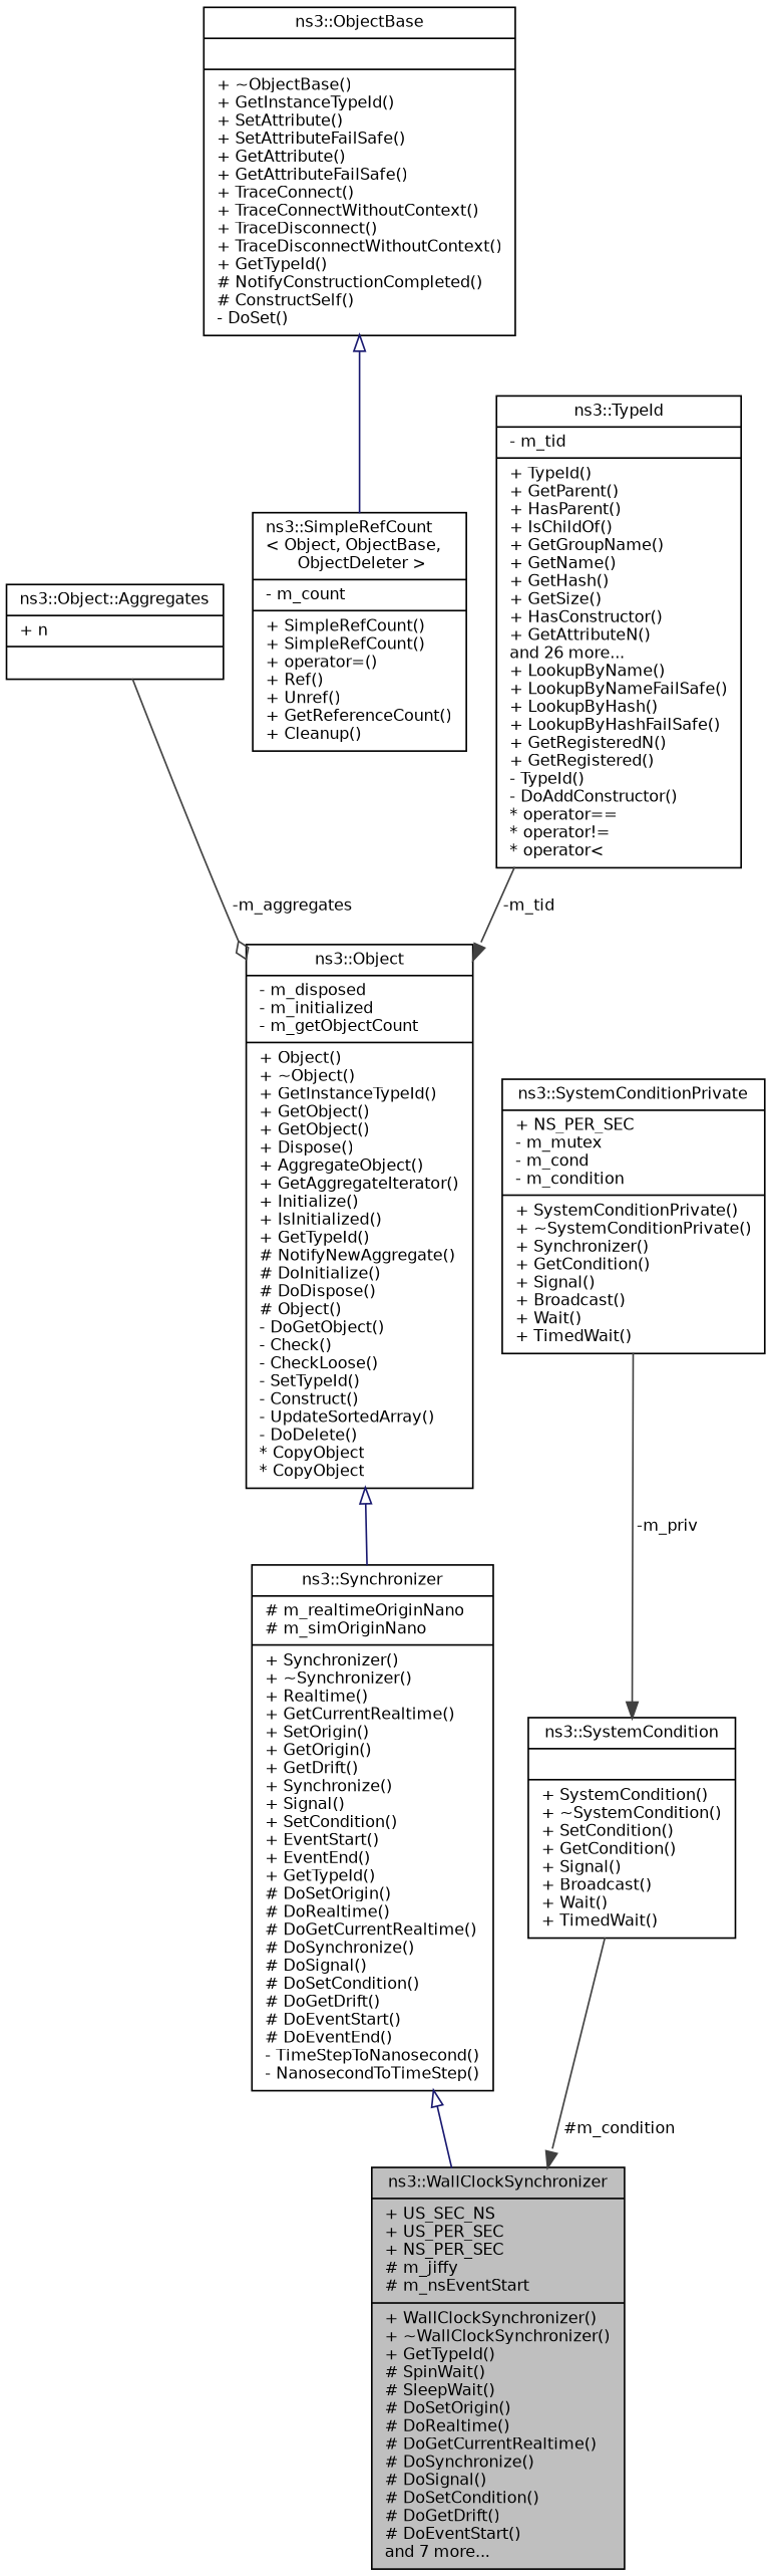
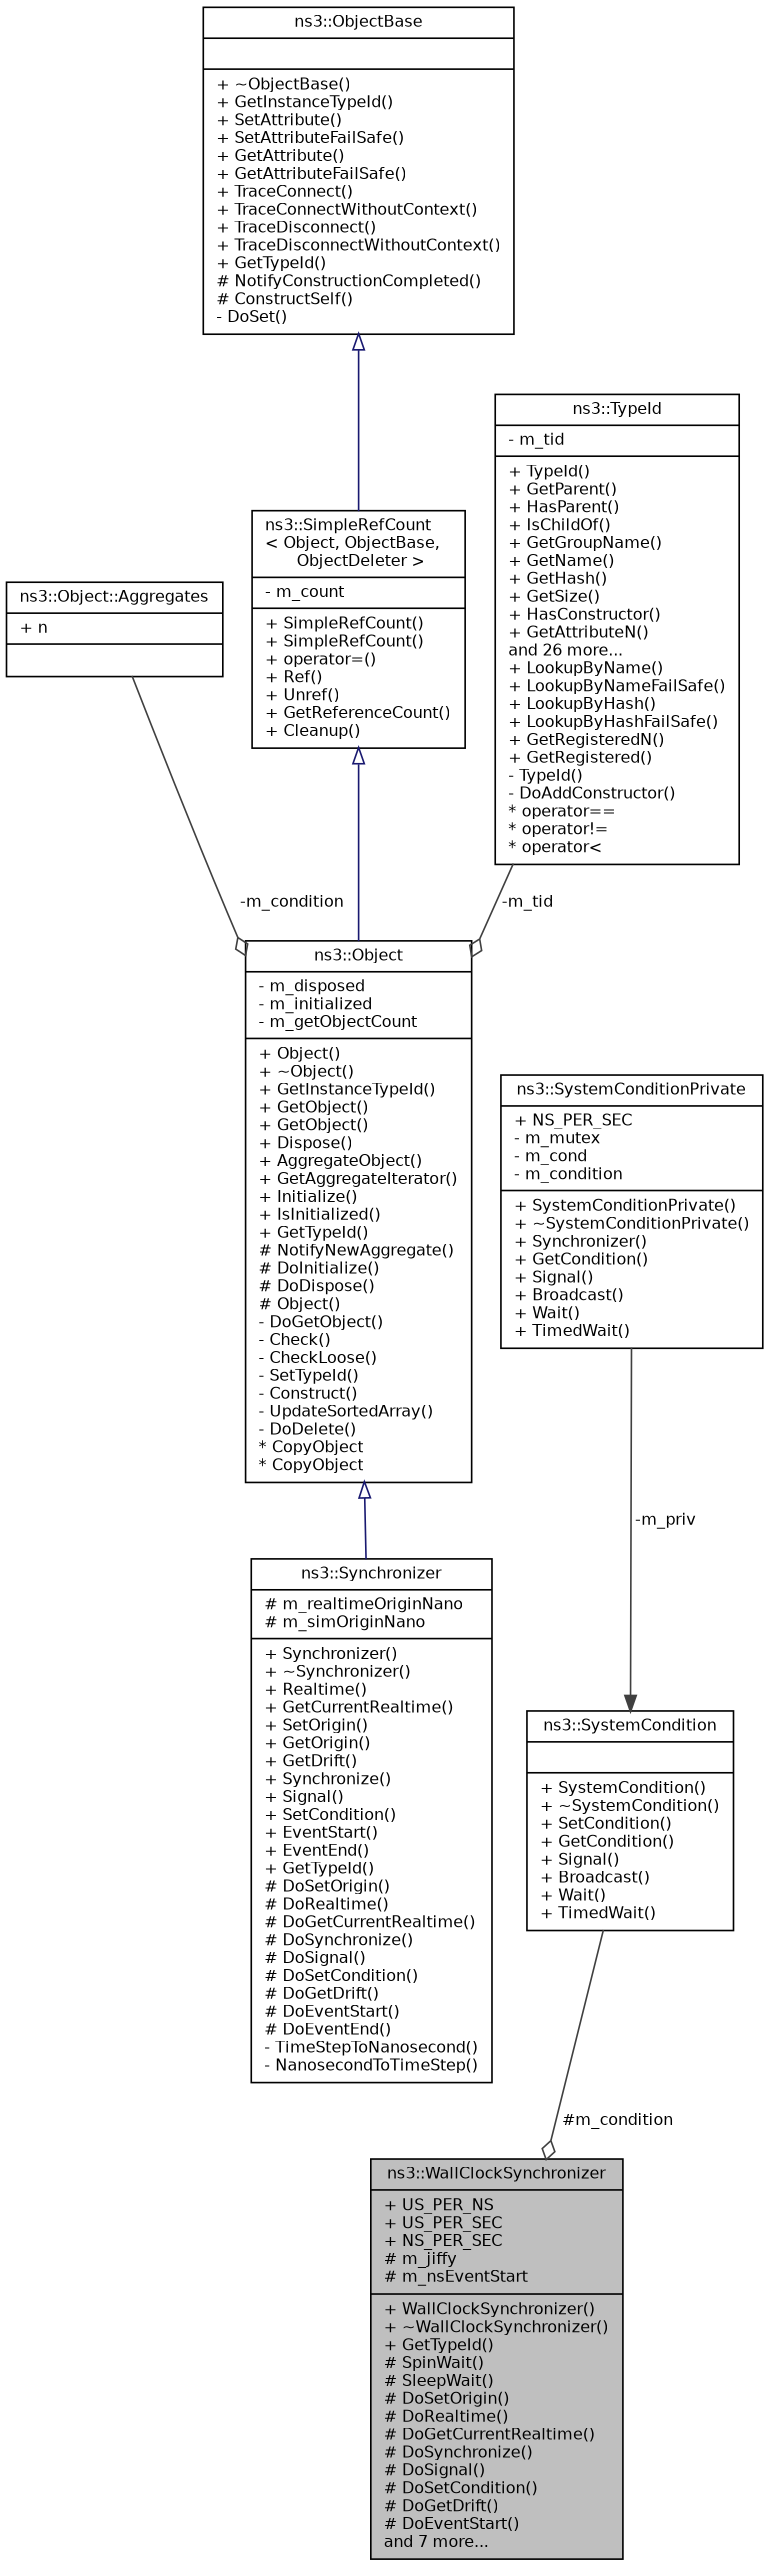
  digraph {
    fontname="DejaVu Sans"
    node [color=black fillcolor=white fontname="DejaVu Sans" fontsize=10 shape=record style=filled]
    edge [color=midnightblue fontname="DejaVu Sans" fontsize=10 labelfontname=Helvetica labelfontsize=10 style=solid]
-   n1 [fillcolor=grey75 fontcolor=black height=0.2 label="{ns3::WallClockSynchronizer\n|+ US_SEC_NS\l+ US_PER_SEC\l+ NS_PER_SEC\l# m_jiffy\l# m_nsEventStart\l|+ WallClockSynchronizer()\l+ ~WallClockSynchronizer()\l+ GetTypeId()\l# SpinWait()\l# SleepWait()\l# DoSetOrigin()\l# DoRealtime()\l# DoGetCurrentRealtime()\l# DoSynchronize()\l# DoSignal()\l# DoSetCondition()\l# DoGetDrift()\l# DoEventStart()\land 7 more...\l}" width=0.4]
+   n1 [fillcolor=grey75 fontcolor=black height=0.2 label="{ns3::WallClockSynchronizer\n|+ US_PER_NS\l+ US_PER_SEC\l+ NS_PER_SEC\l# m_jiffy\l# m_nsEventStart\l|+ WallClockSynchronizer()\l+ ~WallClockSynchronizer()\l+ GetTypeId()\l# SpinWait()\l# SleepWait()\l# DoSetOrigin()\l# DoRealtime()\l# DoGetCurrentRealtime()\l# DoSynchronize()\l# DoSignal()\l# DoSetCondition()\l# DoGetDrift()\l# DoEventStart()\land 7 more...\l}" width=0.4]
    n2 [height=0.2 label="{ns3::Synchronizer\n|# m_realtimeOriginNano\l# m_simOriginNano\l|+ Synchronizer()\l+ ~Synchronizer()\l+ Realtime()\l+ GetCurrentRealtime()\l+ SetOrigin()\l+ GetOrigin()\l+ GetDrift()\l+ Synchronize()\l+ Signal()\l+ SetCondition()\l+ EventStart()\l+ EventEnd()\l+ GetTypeId()\l# DoSetOrigin()\l# DoRealtime()\l# DoGetCurrentRealtime()\l# DoSynchronize()\l# DoSignal()\l# DoSetCondition()\l# DoGetDrift()\l# DoEventStart()\l# DoEventEnd()\l- TimeStepToNanosecond()\l- NanosecondToTimeStep()\l}" width=0.4]
    n3 [height=0.2 label="{ns3::Object\n|- m_disposed\l- m_initialized\l- m_getObjectCount\l|+ Object()\l+ ~Object()\l+ GetInstanceTypeId()\l+ GetObject()\l+ GetObject()\l+ Dispose()\l+ AggregateObject()\l+ GetAggregateIterator()\l+ Initialize()\l+ IsInitialized()\l+ GetTypeId()\l# NotifyNewAggregate()\l# DoInitialize()\l# DoDispose()\l# Object()\l- DoGetObject()\l- Check()\l- CheckLoose()\l- SetTypeId()\l- Construct()\l- UpdateSortedArray()\l- DoDelete()\l* CopyObject\l* CopyObject\l}" width=0.4]
    n4 [height=0.2 label="{ns3::Object::Aggregates\n|+ n\l|}" width=0.4]
    n5 [height=0.2 label="{ns3::SimpleRefCount\l\< Object, ObjectBase,\l ObjectDeleter \>\n|- m_count\l|+ SimpleRefCount()\l+ SimpleRefCount()\l+ operator=()\l+ Ref()\l+ Unref()\l+ GetReferenceCount()\l+ Cleanup()\l}" width=0.4]
    n6 [height=0.2 label="{ns3::ObjectBase\n||+ ~ObjectBase()\l+ GetInstanceTypeId()\l+ SetAttribute()\l+ SetAttributeFailSafe()\l+ GetAttribute()\l+ GetAttributeFailSafe()\l+ TraceConnect()\l+ TraceConnectWithoutContext()\l+ TraceDisconnect()\l+ TraceDisconnectWithoutContext()\l+ GetTypeId()\l# NotifyConstructionCompleted()\l# ConstructSelf()\l- DoSet()\l}" width=0.4]
    n7 [height=0.2 label="{ns3::TypeId\n|- m_tid\l|+ TypeId()\l+ GetParent()\l+ HasParent()\l+ IsChildOf()\l+ GetGroupName()\l+ GetName()\l+ GetHash()\l+ GetSize()\l+ HasConstructor()\l+ GetAttributeN()\land 26 more...\l+ LookupByName()\l+ LookupByNameFailSafe()\l+ LookupByHash()\l+ LookupByHashFailSafe()\l+ GetRegisteredN()\l+ GetRegistered()\l- TypeId()\l- DoAddConstructor()\l* operator==\l* operator!=\l* operator\<\l}" width=0.4]
    n8 [height=0.2 label="{ns3::SystemCondition\n||+ SystemCondition()\l+ ~SystemCondition()\l+ SetCondition()\l+ GetCondition()\l+ Signal()\l+ Broadcast()\l+ Wait()\l+ TimedWait()\l}" width=0.4]
    n9 [height=0.2 label="{ns3::SystemConditionPrivate\n|+ NS_PER_SEC\l- m_mutex\l- m_cond\l- m_condition\l|+ SystemConditionPrivate()\l+ ~SystemConditionPrivate()\l+ Synchronizer()\l+ GetCondition()\l+ Signal()\l+ Broadcast()\l+ Wait()\l+ TimedWait()\l}" width=0.4]
-   n2 -> n1 [arrowtail=onormal dir=back]
    n3 -> n2 [arrowtail=onormal dir=back]
-   n4 -> n3 [arrowhead=odiamond color=grey25 label=" -m_aggregates"]
+   n4 -> n3 [arrowhead=odiamond color=grey25 label=" -m_condition"]
+   n5 -> n3 [arrowtail=onormal dir=back]
    n6 -> n5 [arrowtail=onormal dir=back]
-   n7 -> n3 [arrowhead=normal color=grey25 label=" -m_tid"]
-   n8 -> n1 [arrowhead=normal color=grey25 label=" #m_condition"]
+   n7 -> n3 [arrowhead=odiamond color=grey25 label=" -m_tid"]
+   n8 -> n1 [arrowhead=odiamond color=grey25 label=" #m_condition"]
    n9 -> n8 [arrowhead=normal color=grey25 label=" -m_priv"]
  }
